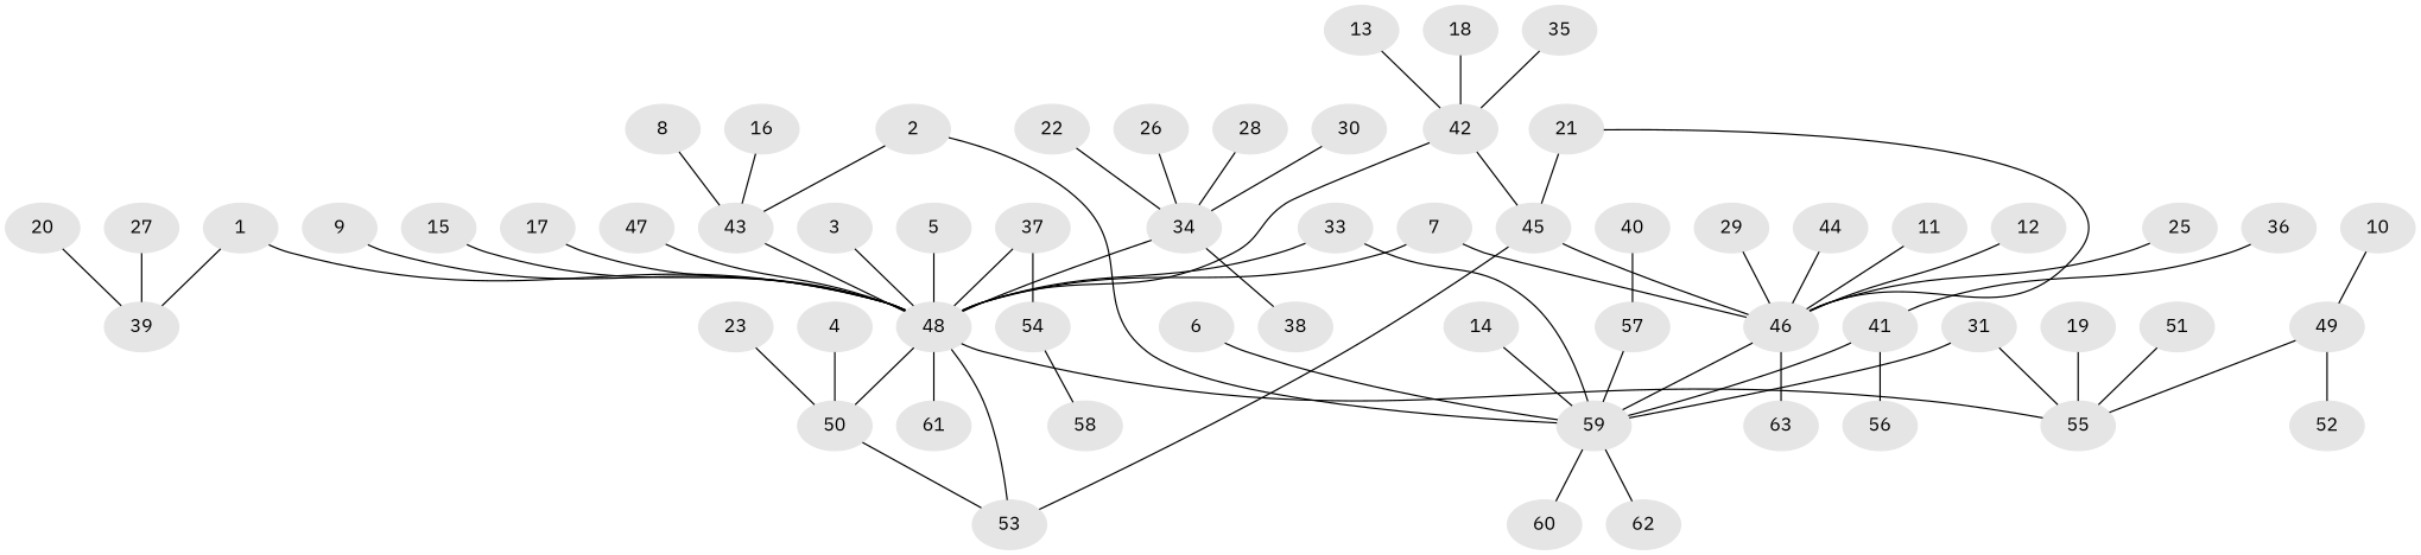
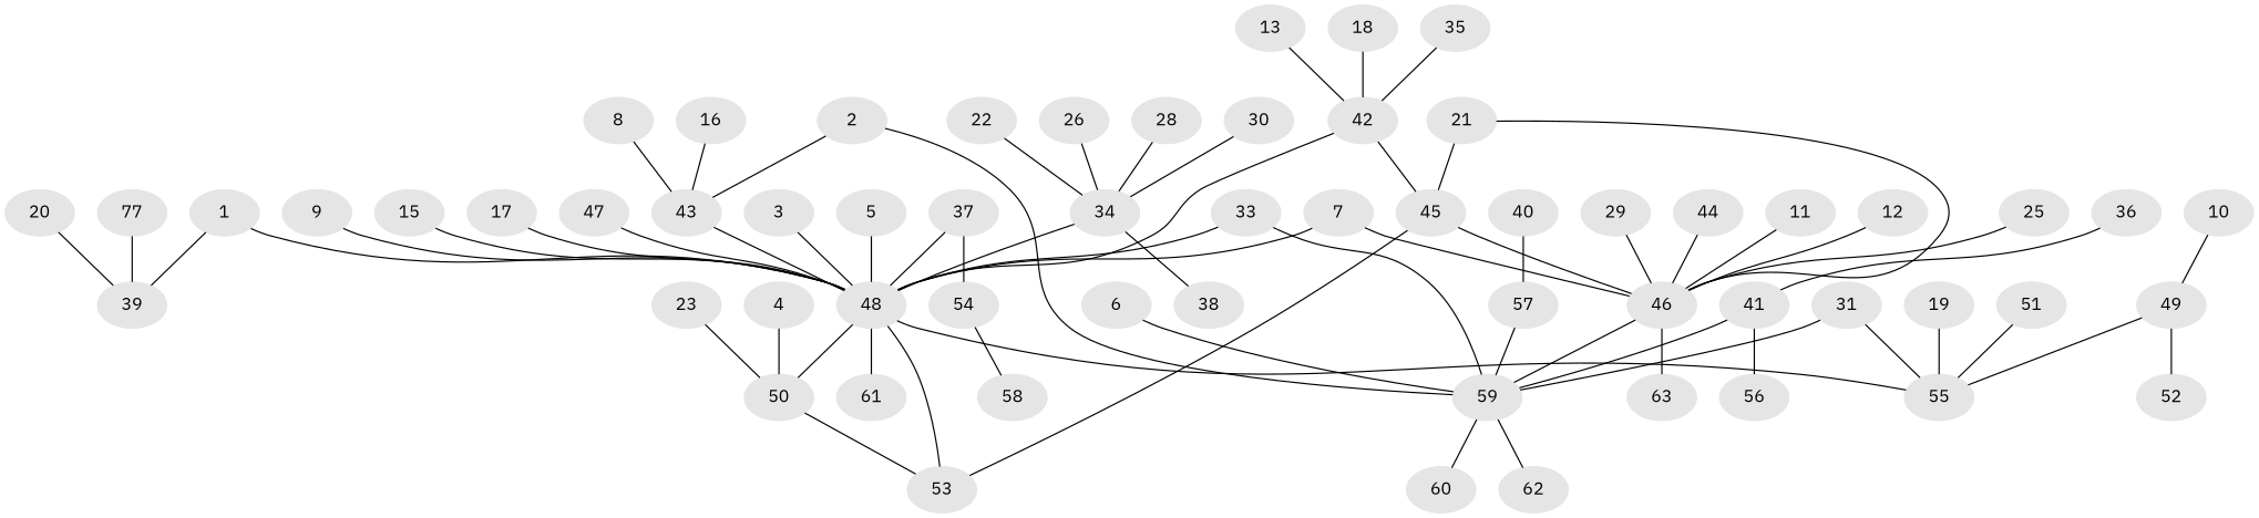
  graph {
    fontname="IBM Plex Sans"
    node [color=gray90 fontname="IBM Plex Sans" style=filled]
    edge [fontname="IBM Plex Sans" weight=1.0]
    1
    39
    48
    50
    55
    53
    61
    2
    43
    59
    60
    62
    3
    4
    5
    6
    7
    46
    63
    8
    9
    10
    49
    52
    11
    12
    13
    42
    45
-   14
    15
    16
    17
    18
    19
    20
    21
    22
    34
    38
    23
    25
    26
-   27
+   27 [label=77]
    28
    29
    30
    31
    33
    35
    36
    41
    56
    37
    54
    58
    40
    57
    44
    47
    51
    1 -- 39
    1 -- 48
    48 -- 50
    48 -- 55
    48 -- 53
    48 -- 61
    50 -- 53
    2 -- 43
    2 -- 59
    43 -- 48
    59 -- 60
    59 -- 62
    3 -- 48
    4 -- 50
    5 -- 48
    6 -- 59
    7 -- 48
    7 -- 46
    46 -- 59
    46 -- 63
    8 -- 43
    9 -- 48
    10 -- 49
    49 -- 55
    49 -- 52
    11 -- 46
    12 -- 46
    13 -- 42
    42 -- 48
    42 -- 45
    45 -- 53
    45 -- 46
-   14 -- 59
    15 -- 48
    16 -- 43
    17 -- 48
    18 -- 42
    19 -- 55
    20 -- 39
    21 -- 46
    21 -- 45
    22 -- 34
    34 -- 48 [weight=2.0]
    34 -- 38
    23 -- 50
    25 -- 46
    26 -- 34
    27 -- 39
    28 -- 34
    29 -- 46
    30 -- 34
    31 -- 55
    31 -- 59
    33 -- 48
    33 -- 59
    35 -- 42
    36 -- 41
    41 -- 59
    41 -- 56
    37 -- 48
    37 -- 54
    54 -- 58
    40 -- 57
    57 -- 59
    44 -- 46
    47 -- 48
    51 -- 55
  }
